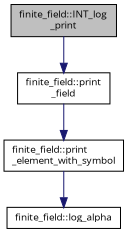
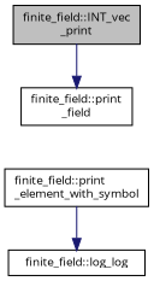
  digraph {
    fontname="Open Sans"
    rankdir=TB
    node [color=black fillcolor=white fontname="Open Sans" fontsize=10 shape=record style=filled]
    edge [color=midnightblue fontname="Open Sans" fontsize=10 labelfontname=Helvetica labelfontsize=10 style=solid]
-   n1 [fillcolor=grey75 fontcolor=black height=0.2 label="finite_field::INT_log\l_print" width=0.4]
+   n1 [fillcolor=grey75 fontcolor=black height=0.2 label="finite_field::INT_vec\l_print" width=0.4]
    n2 [height=0.2 label="finite_field::print\l_field" width=0.4]
    n3 [height=0.2 label="finite_field::print\l_element_with_symbol" width=0.4]
-   n4 [height=0.2 label="finite_field::log_alpha" width=0.4]
+   n4 [height=0.2 label="finite_field::log_log" width=0.4]
    n1 -> n2
-   n2 -> n3
    n3 -> n4
  }
